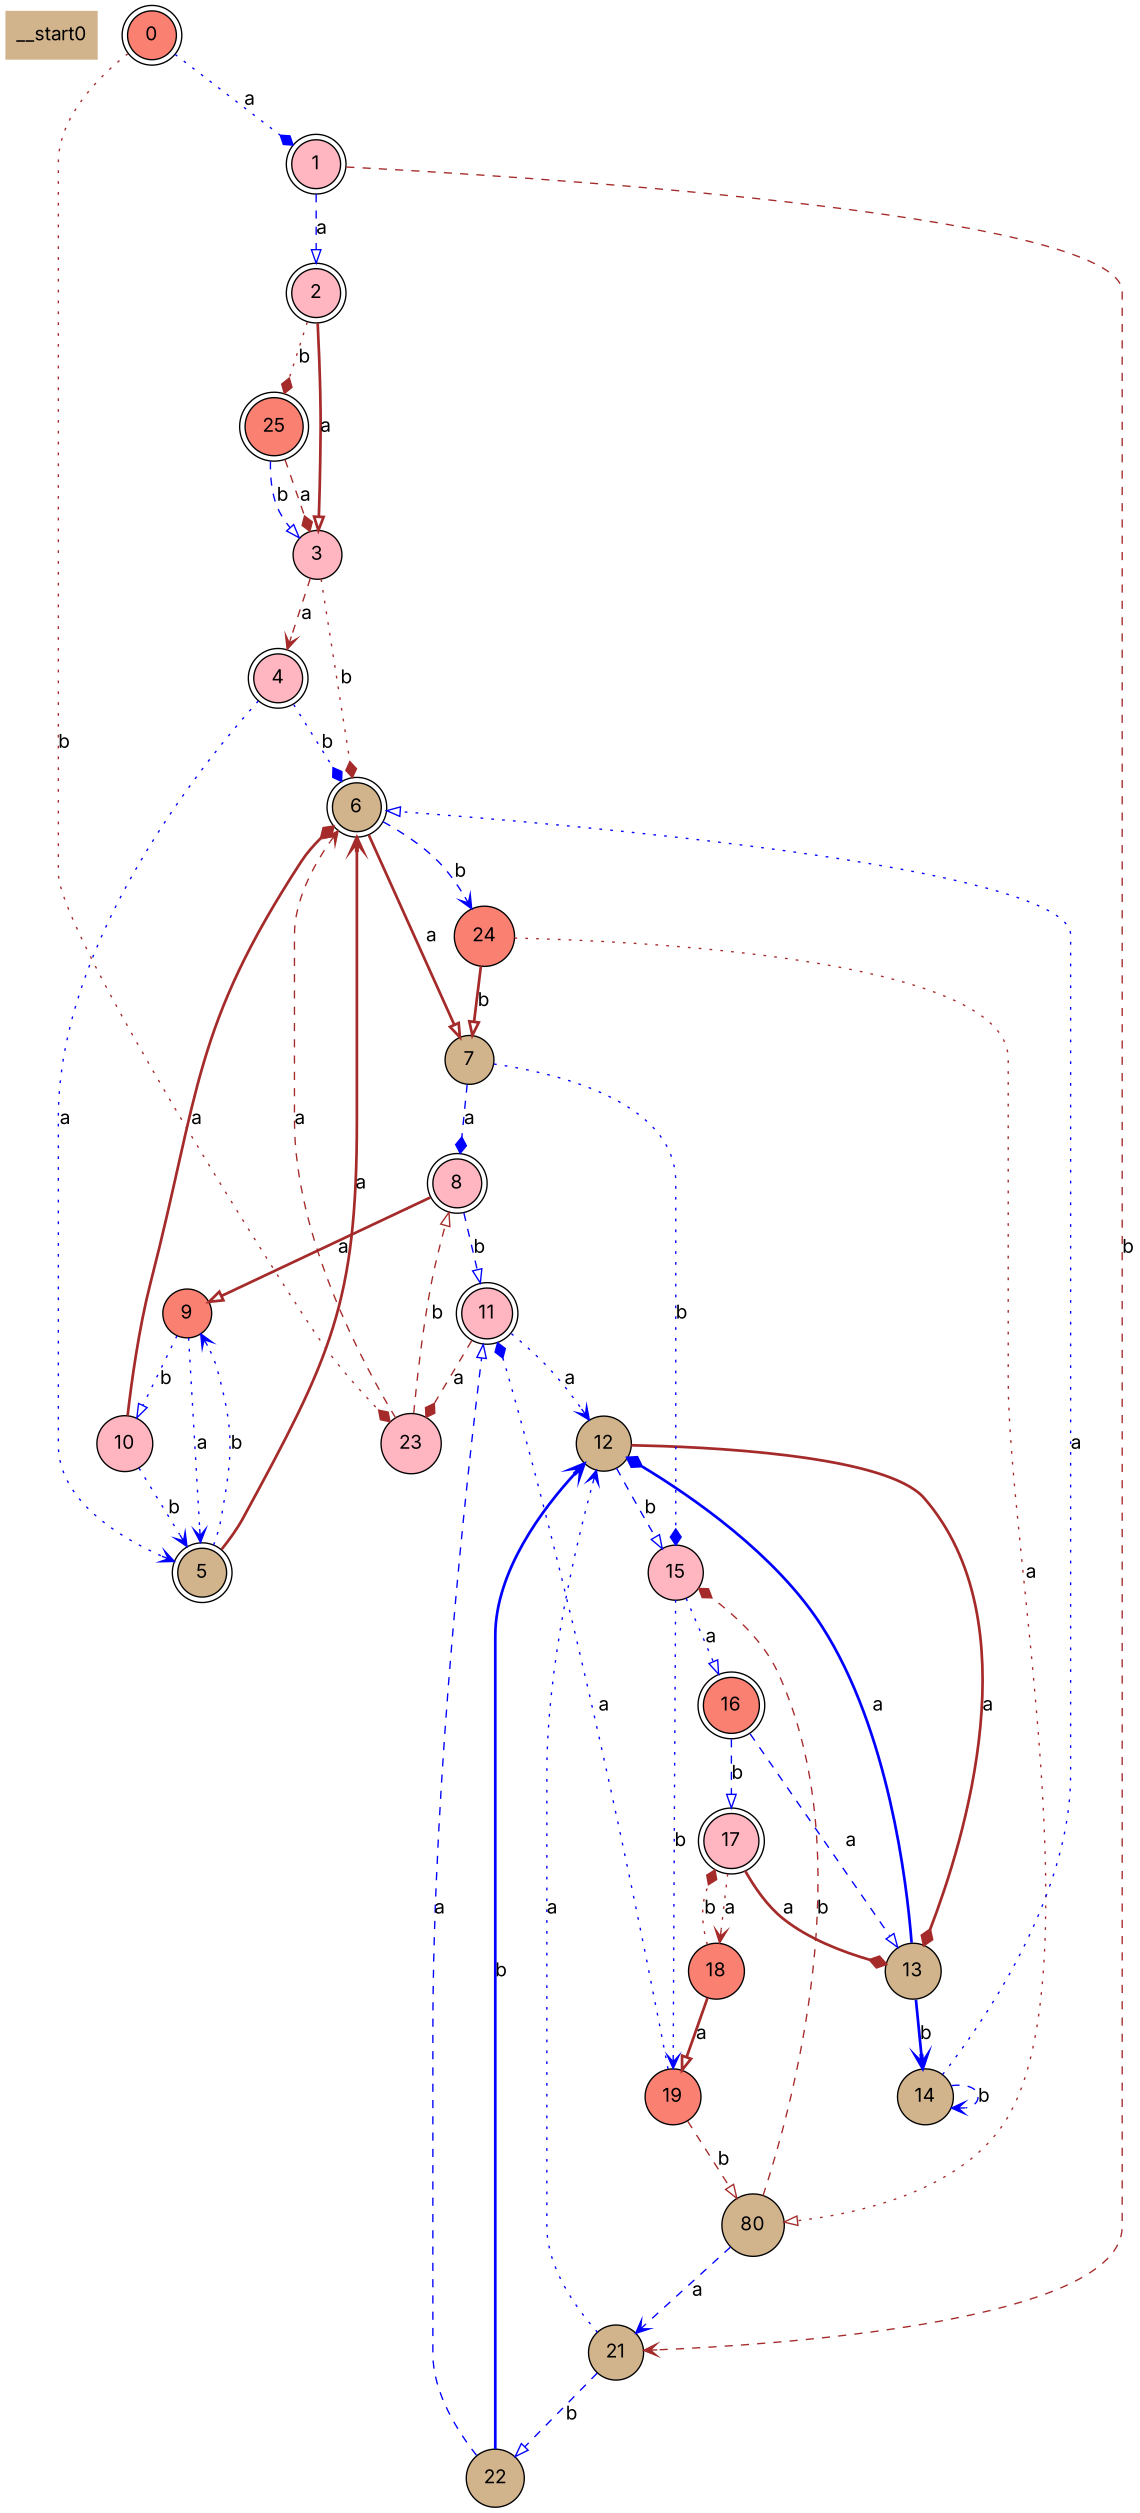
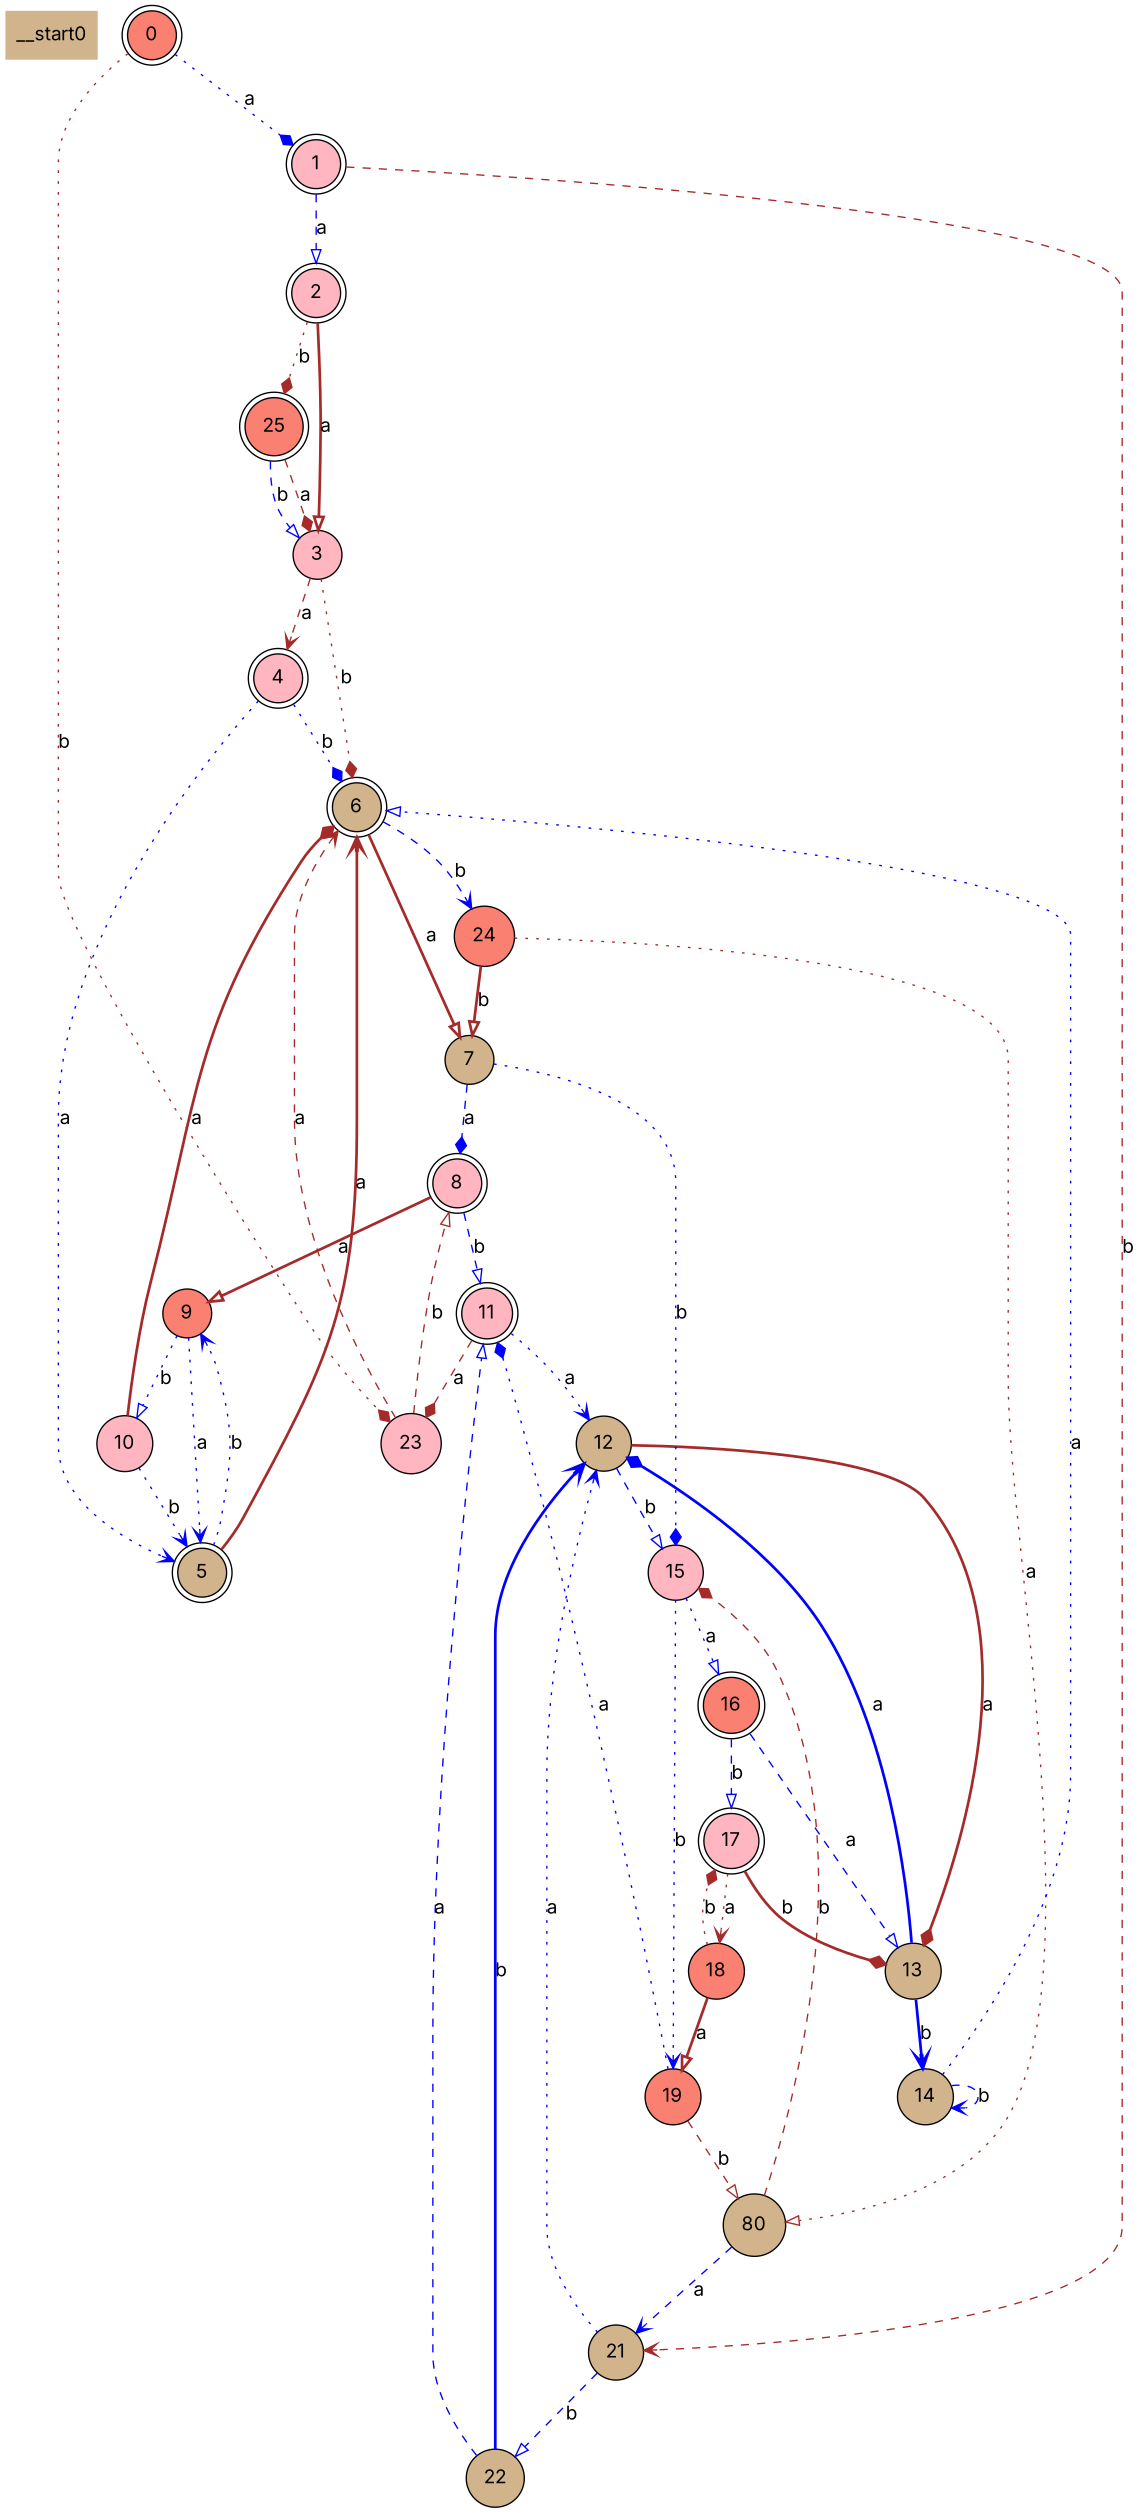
  digraph {
    fontname=Inter
    rankdir=TB
    node [fillcolor=tan fontname=Inter shape=circle style=filled color=black]
    edge [arrowhead=onormal color=blue fontname=Inter style=dotted]
    __start0 [shape=none color=""]
    n2 [fillcolor=salmon label=0 shape=doublecircle style="rounded,filled"]
    n3 [fillcolor=lightpink label=1 shape=doublecircle style="rounded,filled"]
    n4 [fillcolor=lightpink label=23]
    n5 [fillcolor=lightpink label=2 shape=doublecircle style="rounded,filled"]
    n6 [label=21]
    n7 [label=6 shape=doublecircle style="rounded,filled"]
    n8 [fillcolor=lightpink label=8 shape=doublecircle style="rounded,filled"]
    n9 [fillcolor=lightpink label=3]
    n10 [fillcolor=salmon label=25 shape=doublecircle style="rounded,filled"]
    n11 [label=12]
    n12 [label=22]
    n13 [fillcolor=lightpink label=4 shape=doublecircle style="rounded,filled"]
    n14 [label=5 shape=doublecircle style="rounded,filled"]
    n15 [label=7]
    n16 [fillcolor=salmon label=24]
    n17 [fillcolor=salmon label=9]
    n18 [fillcolor=lightpink label=10]
    n19 [fillcolor=lightpink label=15]
    n20 [label=80]
    n21 [fillcolor=lightpink label=11 shape=doublecircle style="rounded,filled"]
    n22 [fillcolor=salmon label=16 shape=doublecircle style="rounded,filled"]
    n23 [fillcolor=salmon label=19]
    n24 [label=13]
    n25 [label=14]
    n26 [fillcolor=lightpink label=17 shape=doublecircle style="rounded,filled"]
    n27 [fillcolor=salmon label=18]
    n2 -> n3 [arrowhead=diamond label=a]
    n2 -> n4 [arrowhead=diamond color=brown label=b]
    n3 -> n5 [label=a style=dashed]
    n3 -> n6 [arrowhead=vee color=brown label=b style=dashed]
    n4 -> n7 [arrowhead=vee color=brown label=a style=dashed]
    n4 -> n8 [color=brown label=b style=dashed]
    n5 -> n9 [color=brown label=a style=bold]
    n5 -> n10 [arrowhead=diamond color=brown label=b]
    n6 -> n11 [arrowhead=vee label=a]
    n6 -> n12 [label=b style=dashed]
    n7 -> n15 [color=brown label=a style=bold]
    n7 -> n16 [arrowhead=vee label=b style=dashed]
    n8 -> n17 [color=brown label=a style=bold]
    n8 -> n21 [label=b style=dashed]
    n9 -> n7 [arrowhead=diamond color=brown label=b]
    n9 -> n13 [arrowhead=vee color=brown label=a style=dashed]
    n10 -> n9 [arrowhead=diamond color=brown label=a style=dashed]
    n10 -> n9 [label=b style=dashed]
    n11 -> n19 [label=b style=dashed]
    n11 -> n24 [arrowhead=diamond color=brown label=a style=bold]
    n12 -> n11 [arrowhead=vee label=b style=bold]
    n12 -> n21 [label=a style=dashed]
    n13 -> n7 [arrowhead=diamond label=b]
    n13 -> n14 [arrowhead=vee label=a]
    n14 -> n7 [arrowhead=vee color=brown label=a style=bold]
    n14 -> n17 [arrowhead=vee label=b]
    n15 -> n8 [arrowhead=diamond label=a style=dashed]
    n15 -> n19 [arrowhead=diamond label=b]
    n16 -> n15 [color=brown label=b style=bold]
    n16 -> n20 [color=brown label=a]
    n17 -> n14 [arrowhead=vee label=a]
    n17 -> n18 [label=b]
    n18 -> n7 [arrowhead=diamond color=brown label=a style=bold]
    n18 -> n14 [arrowhead=vee label=b]
    n19 -> n22 [label=a]
    n19 -> n23 [arrowhead=vee label=b]
    n20 -> n6 [arrowhead=vee label=a style=dashed]
    n20 -> n19 [arrowhead=diamond color=brown label=b style=dashed]
    n21 -> n4 [arrowhead=diamond color=brown label=a style=dashed]
    n21 -> n11 [arrowhead=vee label=a]
    n22 -> n24 [label=a style=dashed]
    n22 -> n26 [label=b style=dashed]
    n23 -> n20 [color=brown label=b style=dashed]
    n23 -> n21 [arrowhead=diamond label=a]
    n24 -> n11 [arrowhead=diamond label=a style=bold]
    n24 -> n25 [arrowhead=vee label=b style=bold]
    n25 -> n7 [label=a]
    n25 -> n25 [arrowhead=vee label=b style=dashed]
-   n26 -> n24 [arrowhead=diamond color=brown label=a style=bold]
+   n26 -> n24 [arrowhead=diamond color=brown label=b style=bold]
    n26 -> n27 [arrowhead=vee color=brown label=a]
    n27 -> n23 [color=brown label=a style=bold]
    n27 -> n26 [arrowhead=diamond color=brown label=b]
  }
